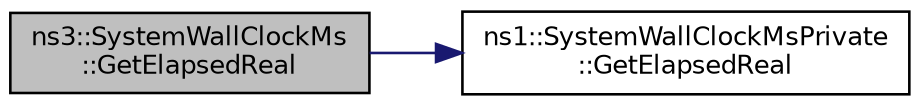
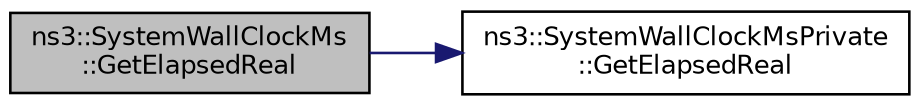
  digraph {
    rankdir=LR
    fontname="DejaVu Sans"
    node [color=black fontname="DejaVu Sans" fontsize=10 shape=record style=filled]
    n1 [fillcolor=grey75 fontcolor=black height=0.2 label="ns3::SystemWallClockMs\l::GetElapsedReal" width=0.4]
-   n2 [fillcolor=white height=0.2 label="ns1::SystemWallClockMsPrivate\l::GetElapsedReal" width=0.4]
+   n2 [fillcolor=white height=0.2 label="ns3::SystemWallClockMsPrivate\l::GetElapsedReal" width=0.4]
    n1 -> n2 [color=midnightblue fontname="DejaVu Sans" fontsize=10 labelfontname=Helvetica labelfontsize=10 style=solid]
  }
